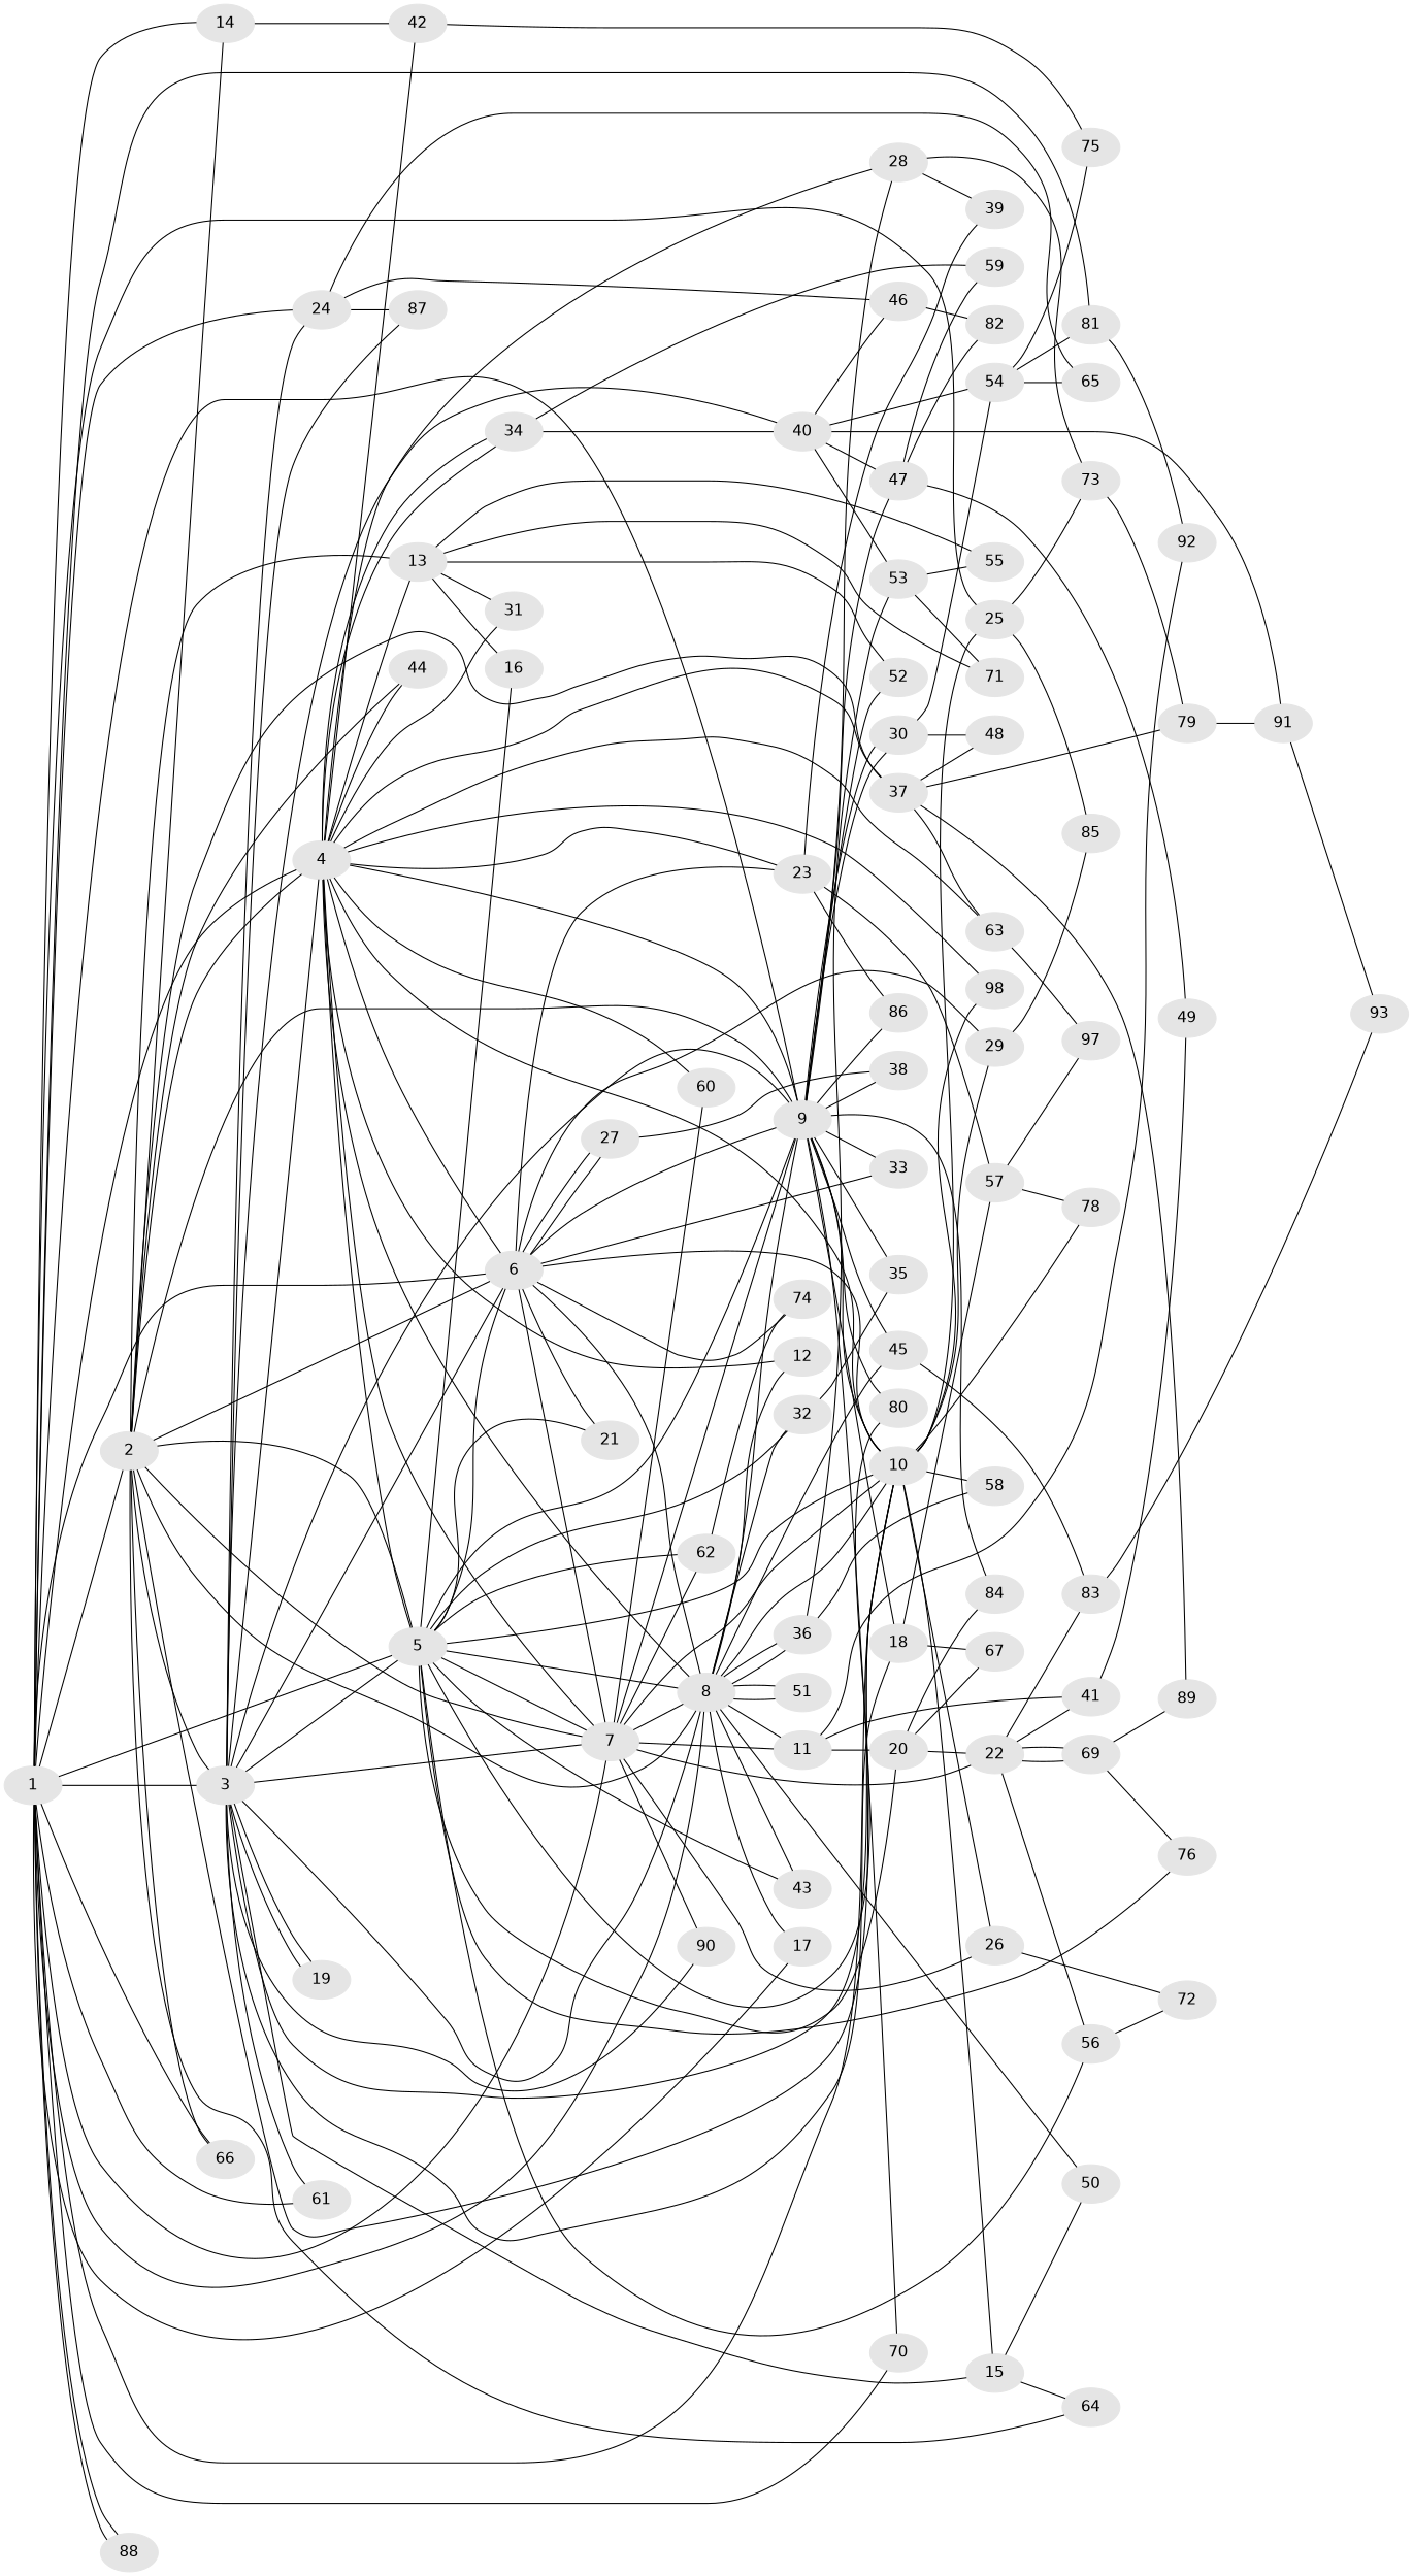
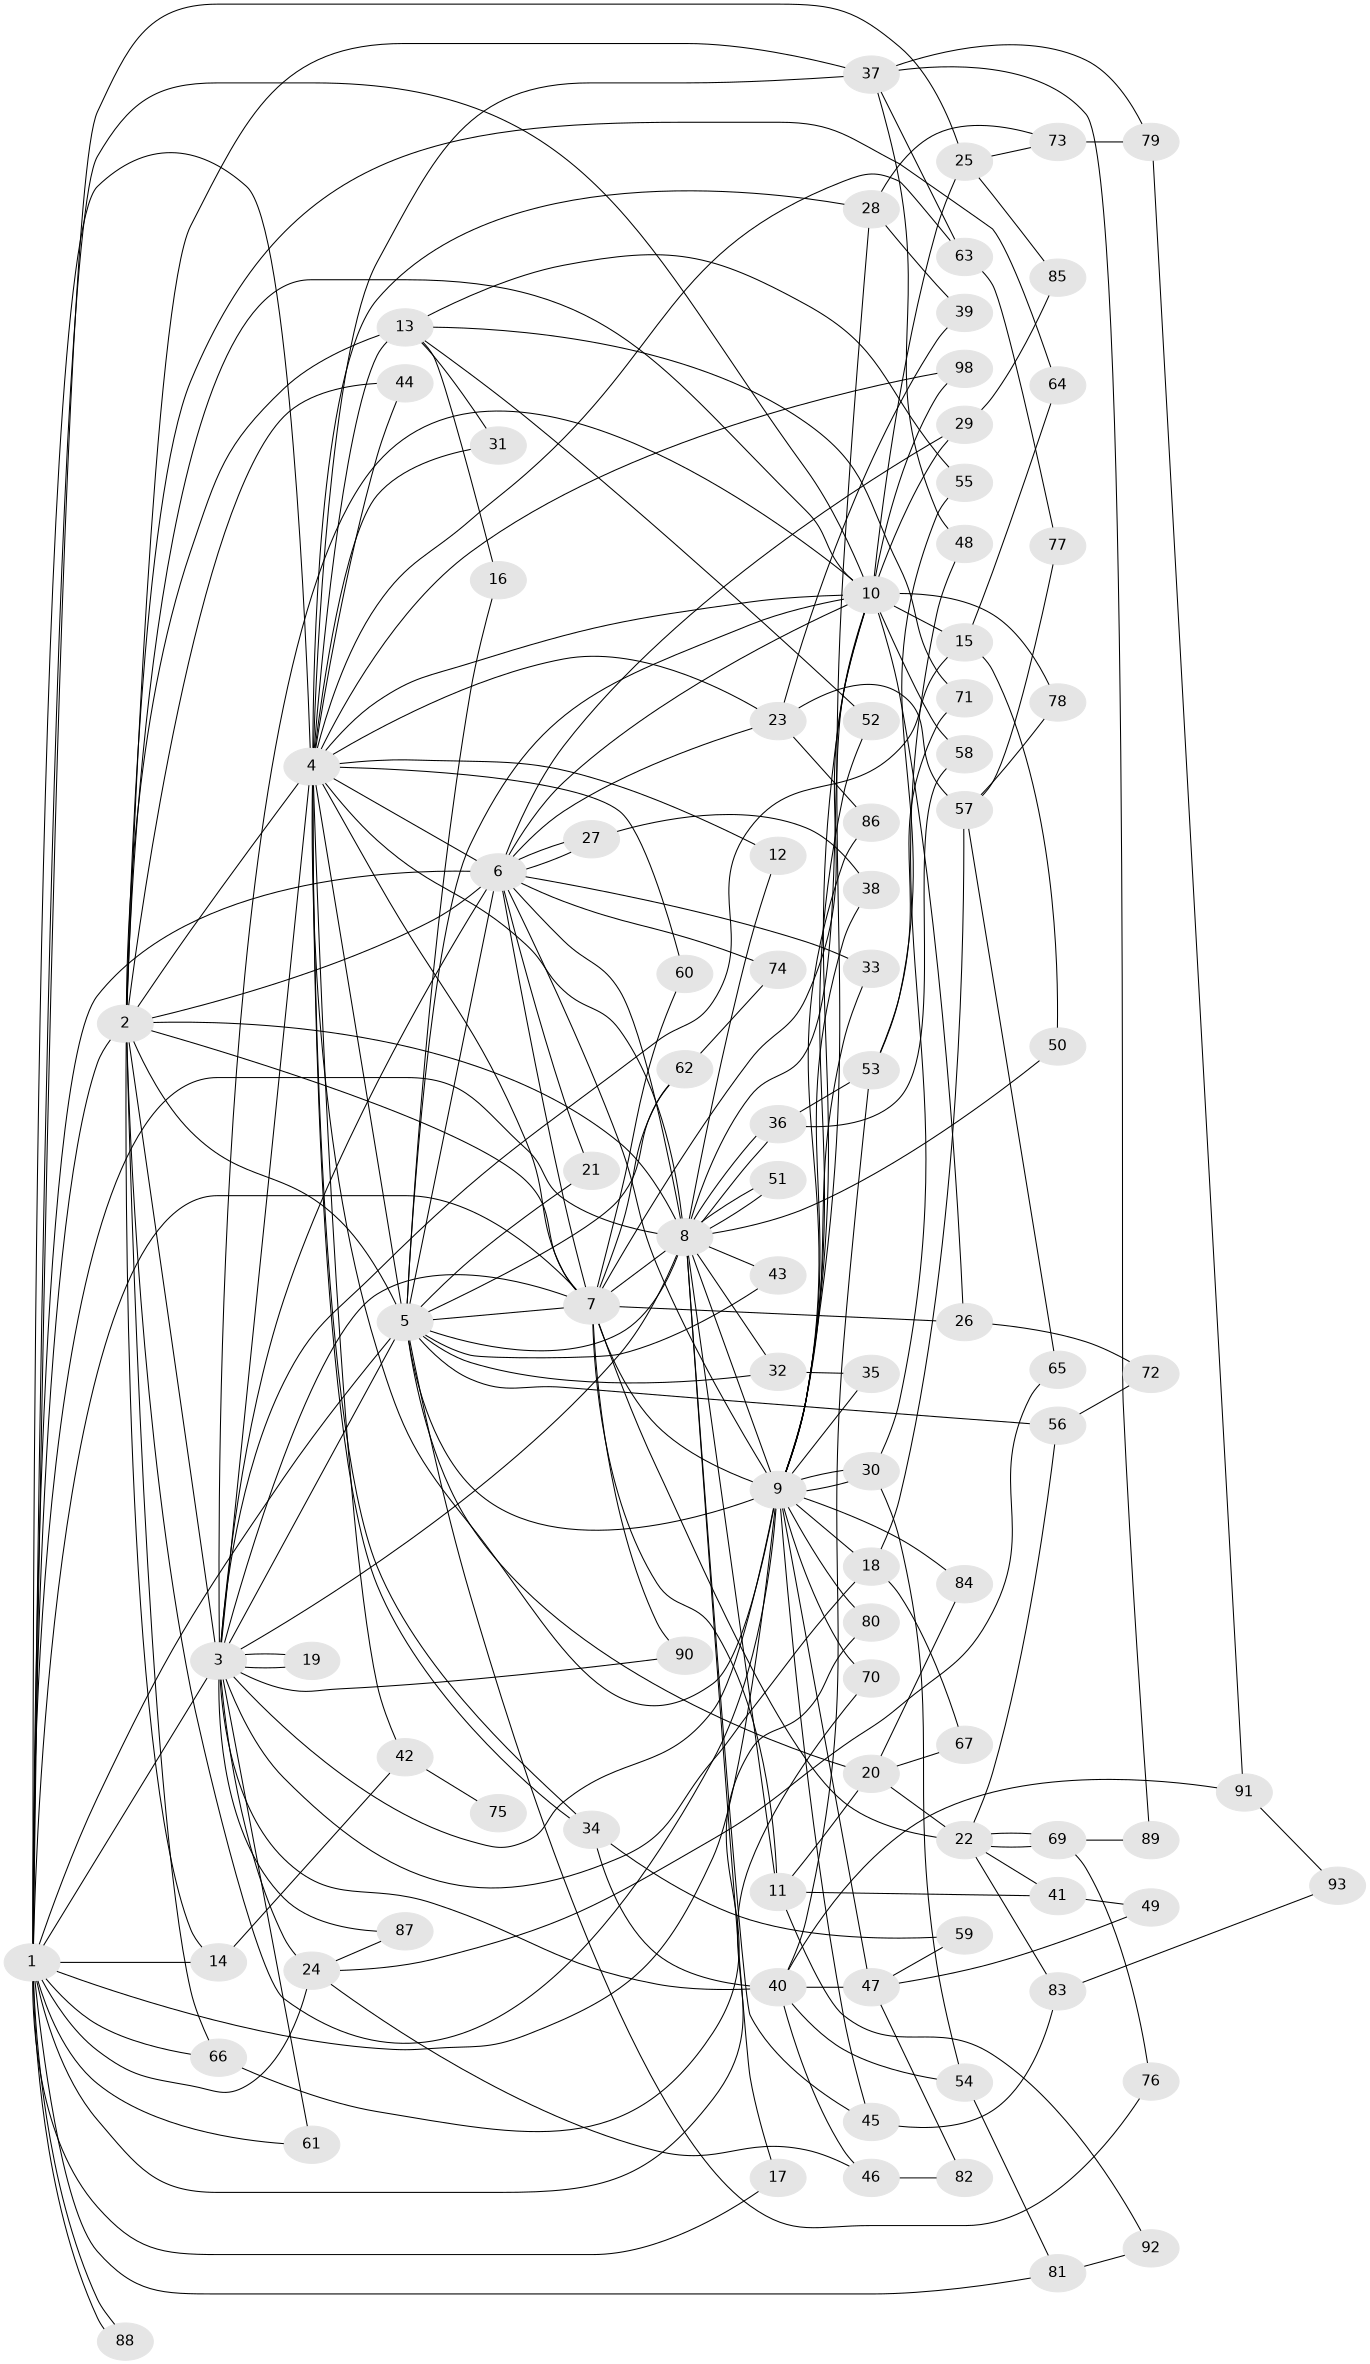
  graph {
    fontname="DejaVu Sans"
    rankdir=LR
    node [color=gray90 fontname="DejaVu Sans" style=filled]
    edge [fontname="DejaVu Sans"]
    1
    2
    3
    4
    5
    6
    7
    8
    9
    10
    14
    17
    24
    25
    61
    66
    70
    81
    88
    13
    37
    44
    64
    15
    18
    19
    40
    87
    90
    12
    23
    28
    31
    34
    42
    60
    63
    n38 [label=98]
    16
    20
    21
    32
    43
    56
    62
    76
    80
    27
    29
    33
    74
    11
    22
    26
    36
    45
    50
    51
    30
    35
    38
    47
    52
    84
    86
    58
    78
    46
    65
    73
    85
    92
    55
    71
    48
    79
    89
    57
    67
    54
    53
    91
    39
    59
    75
-   77 [label=97]
+   77
    72
    41
    69
    83
    49
    82
    93
    1 -- 2
    1 -- 3
    1 -- 4
    1 -- 5
    1 -- 6
    1 -- 7
    1 -- 8
    1 -- 9
    1 -- 10
    1 -- 14
    1 -- 17
    1 -- 24
    1 -- 25
    1 -- 61
    1 -- 66
    1 -- 70
    1 -- 81
    1 -- 88
    1 -- 88
    2 -- 3
    2 -- 4
    2 -- 5
    2 -- 6
    2 -- 7
    2 -- 8
    2 -- 9
    2 -- 10
    2 -- 14
    2 -- 66
    2 -- 13
    2 -- 37
    2 -- 44
    2 -- 64
    3 -- 4
    3 -- 5
    3 -- 6
    3 -- 7
    3 -- 8
    3 -- 9
    3 -- 10
    3 -- 24
    3 -- 61
    3 -- 15
    3 -- 18
    3 -- 19
    3 -- 19
    3 -- 40
    3 -- 87
    3 -- 90
    4 -- 5
    4 -- 6
    4 -- 7
    4 -- 8
    4 -- 9
    4 -- 10
    4 -- 13
    4 -- 37
    4 -- 44
    4 -- 12
    4 -- 23
    4 -- 28
    4 -- 31
    4 -- 34
    4 -- 34
    4 -- 42
    4 -- 60
    4 -- 63
    4 -- n38
    5 -- 6
    5 -- 7
    5 -- 8
    5 -- 9
    5 -- 10
    5 -- 16
    5 -- 20
    5 -- 21
    5 -- 32
    5 -- 43
    5 -- 56
    5 -- 62
    5 -- 76
-   5 -- 80
+   66 -- 80
    6 -- 7
    6 -- 8
    6 -- 9
    6 -- 10
    6 -- 23
    6 -- 21
    6 -- 27
    6 -- 27
    6 -- 29
    6 -- 33
    6 -- 74
    7 -- 8
    7 -- 9
    7 -- 10
    7 -- 90
    7 -- 60
    7 -- 62
    7 -- 11
    7 -- 22
    7 -- 26
    8 -- 9
    8 -- 10
    8 -- 17
    8 -- 12
    8 -- 32
    8 -- 43
    8 -- 11
    8 -- 36
    8 -- 36
    8 -- 45
    8 -- 50
    8 -- 51
    8 -- 51
    9 -- 10
    9 -- 70
    9 -- 18
    9 -- 28
    9 -- 80
    9 -- 33
    9 -- 45
    9 -- 30
    9 -- 30
    9 -- 35
    9 -- 38
    9 -- 47
    9 -- 52
    9 -- 84
    9 -- 86
    10 -- 25
    10 -- 15
    10 -- n38
    10 -- 29
    10 -- 26
    10 -- 58
    10 -- 78
    14 -- 42
    24 -- 87
    24 -- 46
    24 -- 65
    25 -- 73
    25 -- 85
    81 -- 92
    13 -- 31
    13 -- 16
    13 -- 52
    13 -- 55
    13 -- 71
    37 -- 63
    37 -- 48
    37 -- 79
    37 -- 89
    15 -- 64
    15 -- 50
    18 -- 57
    18 -- 67
    40 -- 47
    40 -- 46
    40 -- 54
    40 -- 53
    40 -- 91
    23 -- 86
    23 -- 57
    23 -- 39
    28 -- 73
    28 -- 39
    34 -- 40
    34 -- 59
    42 -- 75
    63 -- 77
    20 -- 22
    20 -- 84
    20 -- 67
    32 -- 35
    56 -- 72
    62 -- 74
    27 -- 38
    29 -- 85
    11 -- 20
    11 -- 92
    11 -- 41
    22 -- 56
    22 -- 41
    22 -- 69
    22 -- 69
    22 -- 83
    26 -- 72
    36 -- 58
    36 -- 53
    45 -- 83
    30 -- 48
    30 -- 54
    47 -- 59
    47 -- 49
    47 -- 82
    46 -- 82
    73 -- 79
    79 -- 91
    57 -- 78
-   54 -- 65
+   57 -- 65
    57 -- 77
    54 -- 81
-   54 -- 75
    53 -- 55
    53 -- 71
    91 -- 93
    41 -- 49
    69 -- 76
    69 -- 89
    83 -- 93
  }
